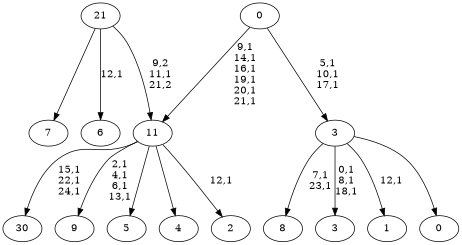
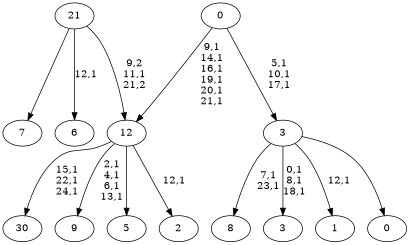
  digraph {
    n1 [label=30]
    n2 [label=9]
    n3 [label=8]
    n4 [label=7]
    n5 [label=6]
    21
-   12 [label=11]
+   12
    n8 [label=5]
-   n9 [label=4]
    n10 [label=3]
    n11 [label=2]
    n12 [label=1]
    n13 [label=0]
    3
    0
    21 -> n4
    21 -> n5 [label="12,1"]
    21 -> 12 [label="9,2\n11,1\n21,2"]
    12 -> n1 [label="15,1\n22,1\n24,1"]
    12 -> n2 [label="2,1\n4,1\n6,1\n13,1"]
    12 -> n8
-   12 -> n9
    12 -> n11 [label="12,1"]
    3 -> n3 [label="7,1\n23,1"]
    3 -> n10 [label="0,1\n8,1\n18,1"]
    3 -> n12 [label="12,1"]
    3 -> n13
    0 -> 12 [label="9,1\n14,1\n16,1\n19,1\n20,1\n21,1"]
    0 -> 3 [label="5,1\n10,1\n17,1"]
  }
